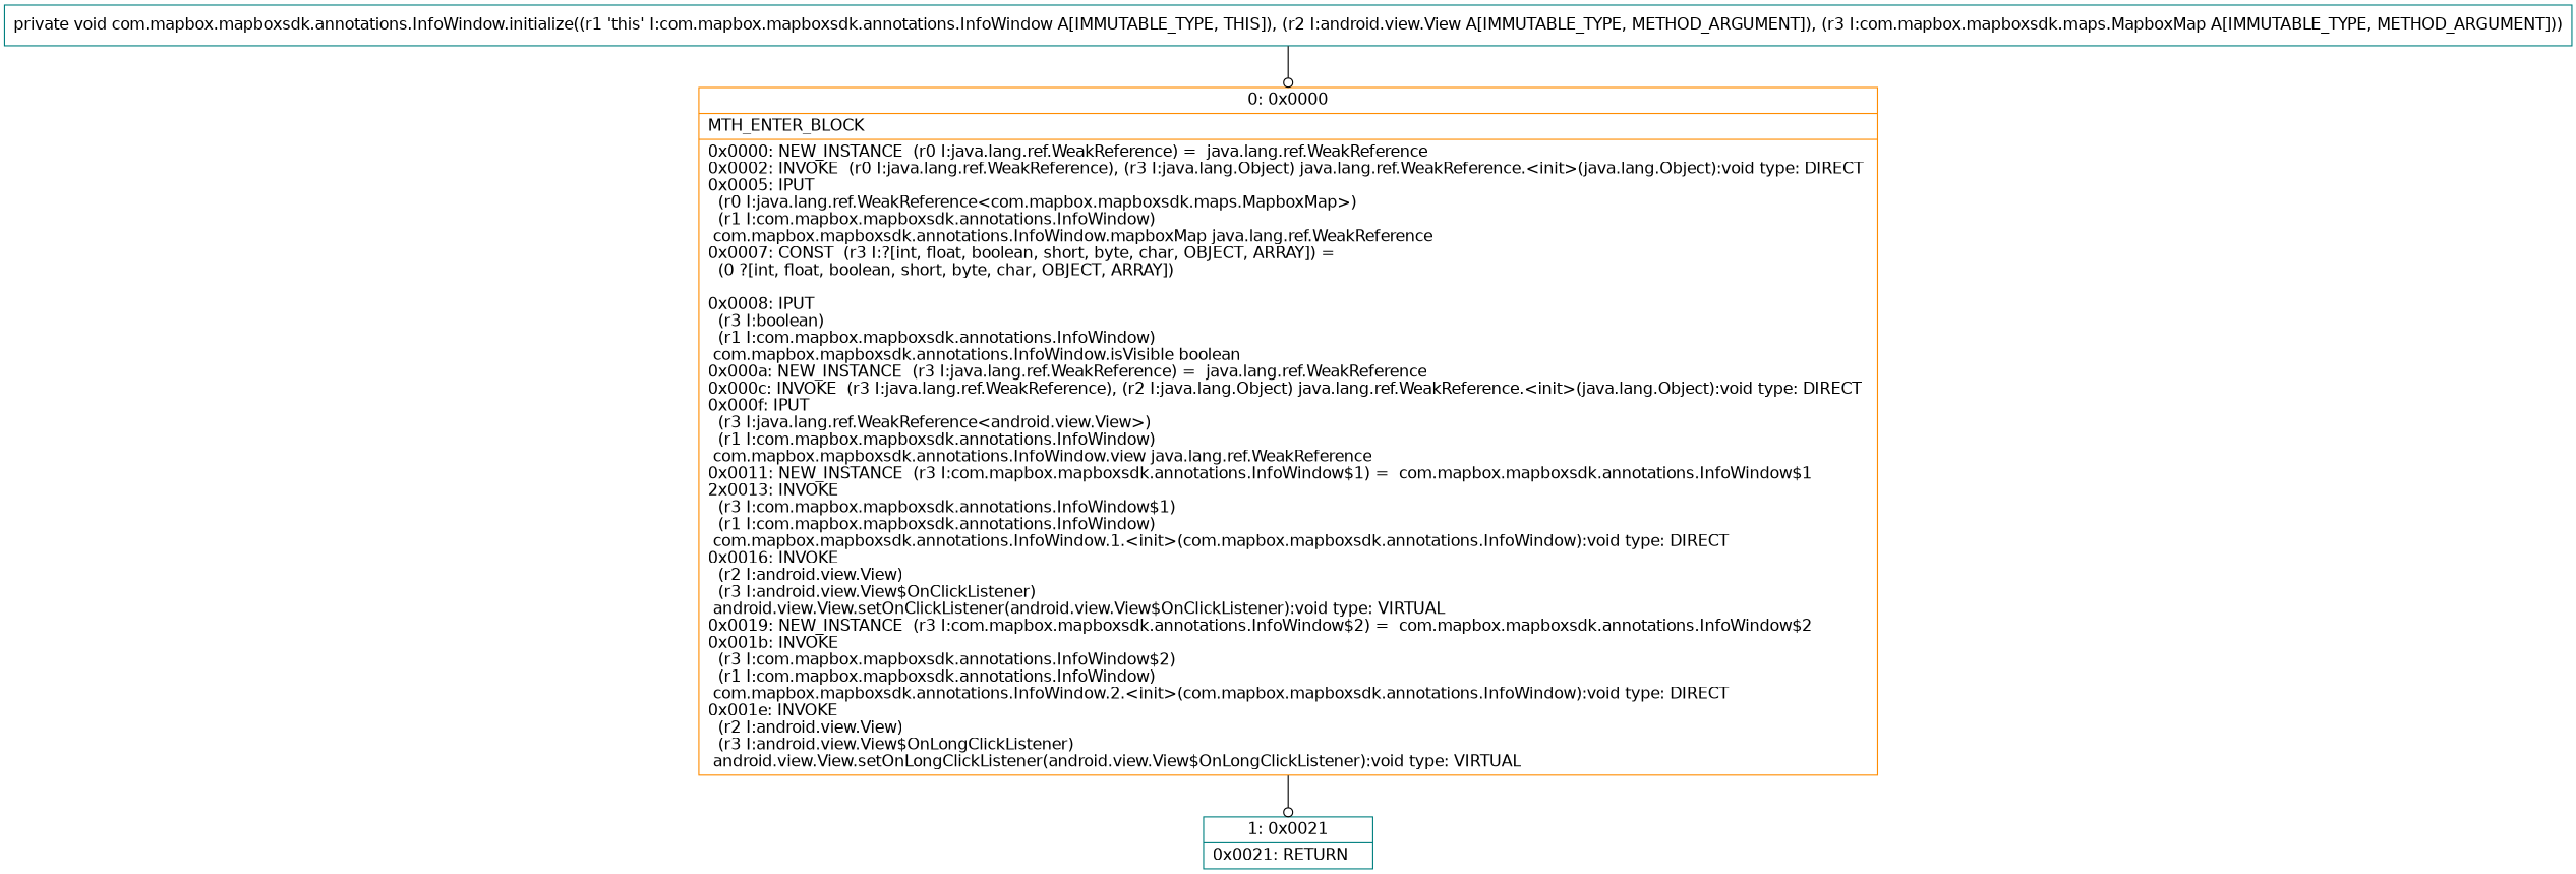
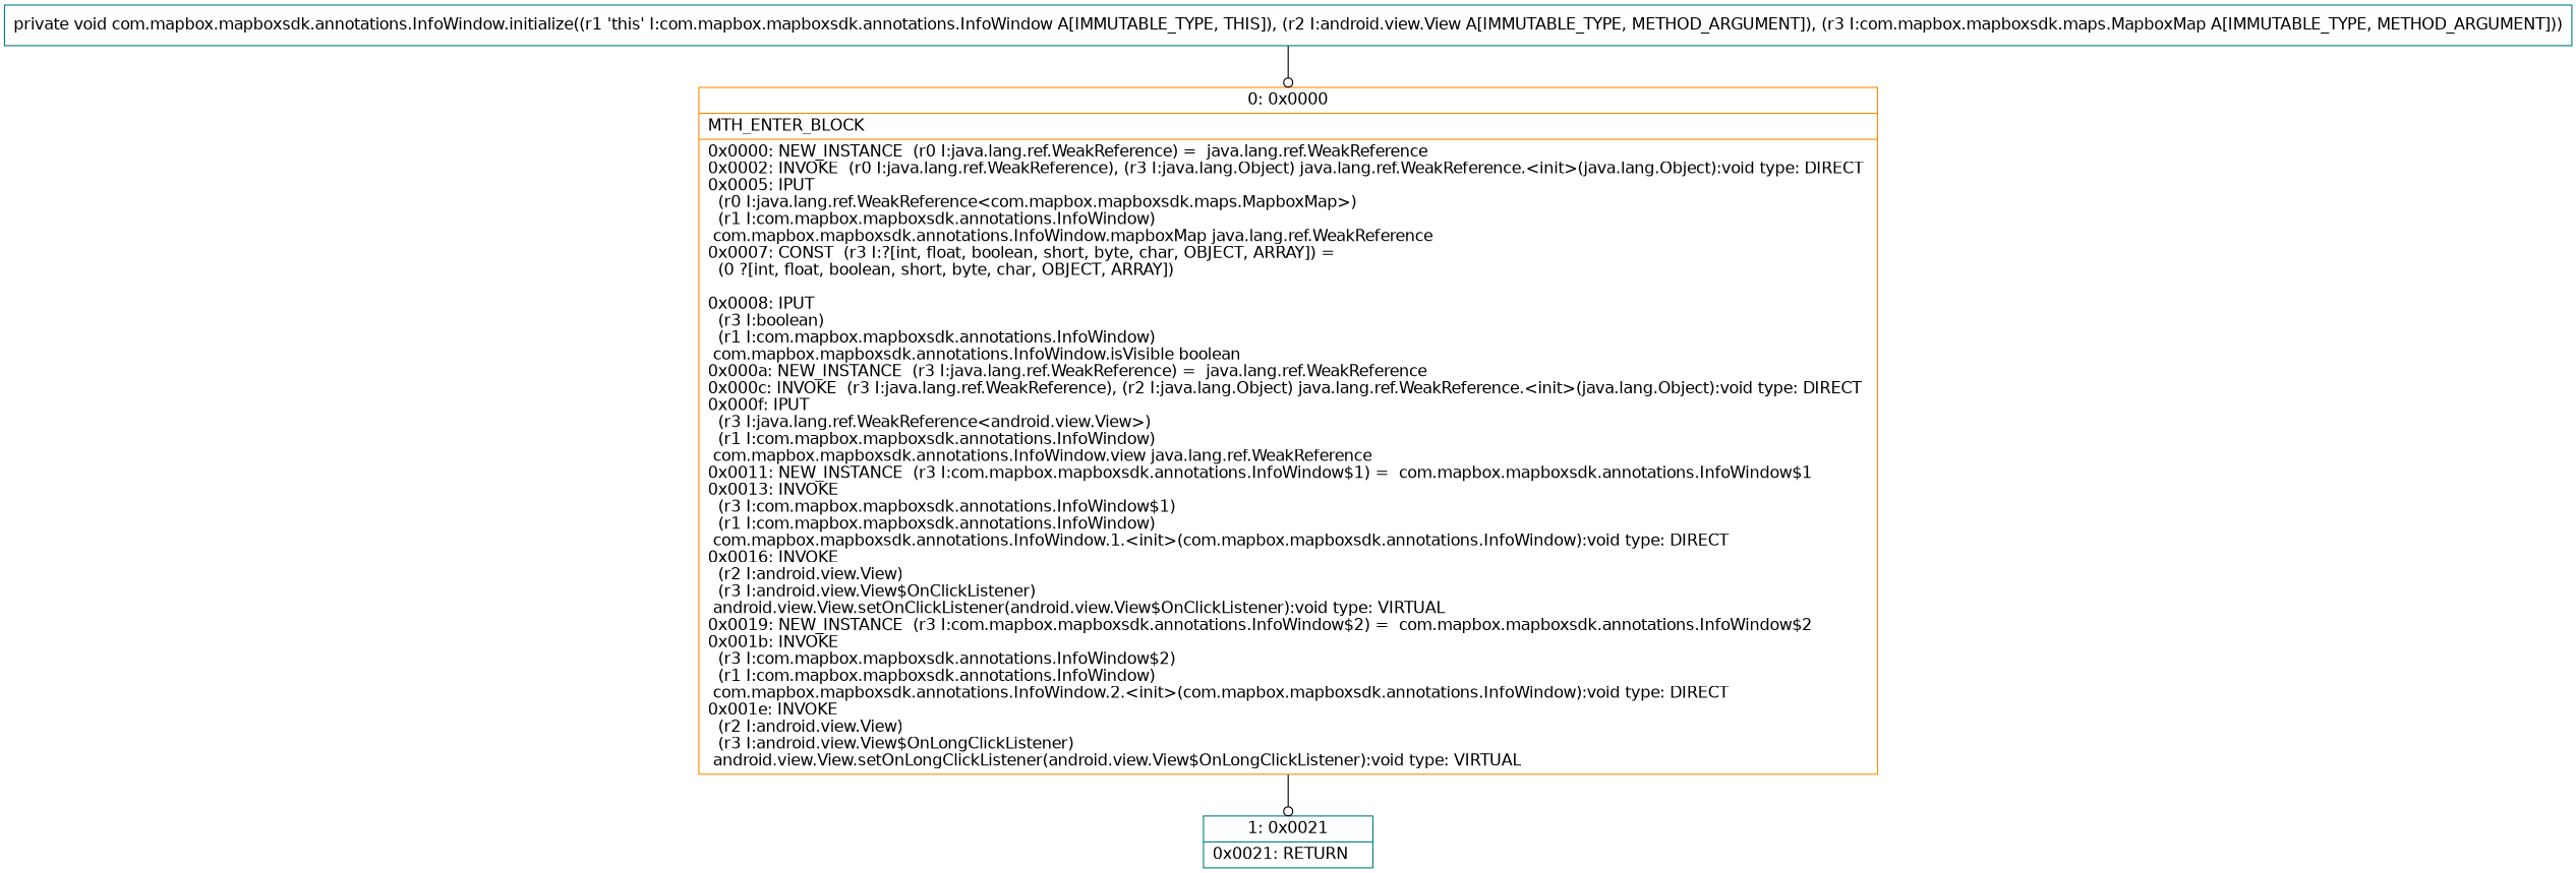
  digraph {
    fontname="DejaVu Sans"
    node [shape=record color=teal fontname="DejaVu Sans"]
    edge [style=solid arrowhead=odot fontname="DejaVu Sans"]
-   n1 [label="{0\:\ 0x0000|MTH_ENTER_BLOCK\l|0x0000: NEW_INSTANCE  (r0 I:java.lang.ref.WeakReference) =  java.lang.ref.WeakReference \l0x0002: INVOKE  (r0 I:java.lang.ref.WeakReference), (r3 I:java.lang.Object) java.lang.ref.WeakReference.\<init\>(java.lang.Object):void type: DIRECT \l0x0005: IPUT  \l  (r0 I:java.lang.ref.WeakReference\<com.mapbox.mapboxsdk.maps.MapboxMap\>)\l  (r1 I:com.mapbox.mapboxsdk.annotations.InfoWindow)\l com.mapbox.mapboxsdk.annotations.InfoWindow.mapboxMap java.lang.ref.WeakReference \l0x0007: CONST  (r3 I:?[int, float, boolean, short, byte, char, OBJECT, ARRAY]) = \l  (0 ?[int, float, boolean, short, byte, char, OBJECT, ARRAY])\l \l0x0008: IPUT  \l  (r3 I:boolean)\l  (r1 I:com.mapbox.mapboxsdk.annotations.InfoWindow)\l com.mapbox.mapboxsdk.annotations.InfoWindow.isVisible boolean \l0x000a: NEW_INSTANCE  (r3 I:java.lang.ref.WeakReference) =  java.lang.ref.WeakReference \l0x000c: INVOKE  (r3 I:java.lang.ref.WeakReference), (r2 I:java.lang.Object) java.lang.ref.WeakReference.\<init\>(java.lang.Object):void type: DIRECT \l0x000f: IPUT  \l  (r3 I:java.lang.ref.WeakReference\<android.view.View\>)\l  (r1 I:com.mapbox.mapboxsdk.annotations.InfoWindow)\l com.mapbox.mapboxsdk.annotations.InfoWindow.view java.lang.ref.WeakReference \l0x0011: NEW_INSTANCE  (r3 I:com.mapbox.mapboxsdk.annotations.InfoWindow$1) =  com.mapbox.mapboxsdk.annotations.InfoWindow$1 \l2x0013: INVOKE  \l  (r3 I:com.mapbox.mapboxsdk.annotations.InfoWindow$1)\l  (r1 I:com.mapbox.mapboxsdk.annotations.InfoWindow)\l com.mapbox.mapboxsdk.annotations.InfoWindow.1.\<init\>(com.mapbox.mapboxsdk.annotations.InfoWindow):void type: DIRECT \l0x0016: INVOKE  \l  (r2 I:android.view.View)\l  (r3 I:android.view.View$OnClickListener)\l android.view.View.setOnClickListener(android.view.View$OnClickListener):void type: VIRTUAL \l0x0019: NEW_INSTANCE  (r3 I:com.mapbox.mapboxsdk.annotations.InfoWindow$2) =  com.mapbox.mapboxsdk.annotations.InfoWindow$2 \l0x001b: INVOKE  \l  (r3 I:com.mapbox.mapboxsdk.annotations.InfoWindow$2)\l  (r1 I:com.mapbox.mapboxsdk.annotations.InfoWindow)\l com.mapbox.mapboxsdk.annotations.InfoWindow.2.\<init\>(com.mapbox.mapboxsdk.annotations.InfoWindow):void type: DIRECT \l0x001e: INVOKE  \l  (r2 I:android.view.View)\l  (r3 I:android.view.View$OnLongClickListener)\l android.view.View.setOnLongClickListener(android.view.View$OnLongClickListener):void type: VIRTUAL \l}" color=darkorange]
+   n1 [label="{0\:\ 0x0000|MTH_ENTER_BLOCK\l|0x0000: NEW_INSTANCE  (r0 I:java.lang.ref.WeakReference) =  java.lang.ref.WeakReference \l0x0002: INVOKE  (r0 I:java.lang.ref.WeakReference), (r3 I:java.lang.Object) java.lang.ref.WeakReference.\<init\>(java.lang.Object):void type: DIRECT \l0x0005: IPUT  \l  (r0 I:java.lang.ref.WeakReference\<com.mapbox.mapboxsdk.maps.MapboxMap\>)\l  (r1 I:com.mapbox.mapboxsdk.annotations.InfoWindow)\l com.mapbox.mapboxsdk.annotations.InfoWindow.mapboxMap java.lang.ref.WeakReference \l0x0007: CONST  (r3 I:?[int, float, boolean, short, byte, char, OBJECT, ARRAY]) = \l  (0 ?[int, float, boolean, short, byte, char, OBJECT, ARRAY])\l \l0x0008: IPUT  \l  (r3 I:boolean)\l  (r1 I:com.mapbox.mapboxsdk.annotations.InfoWindow)\l com.mapbox.mapboxsdk.annotations.InfoWindow.isVisible boolean \l0x000a: NEW_INSTANCE  (r3 I:java.lang.ref.WeakReference) =  java.lang.ref.WeakReference \l0x000c: INVOKE  (r3 I:java.lang.ref.WeakReference), (r2 I:java.lang.Object) java.lang.ref.WeakReference.\<init\>(java.lang.Object):void type: DIRECT \l0x000f: IPUT  \l  (r3 I:java.lang.ref.WeakReference\<android.view.View\>)\l  (r1 I:com.mapbox.mapboxsdk.annotations.InfoWindow)\l com.mapbox.mapboxsdk.annotations.InfoWindow.view java.lang.ref.WeakReference \l0x0011: NEW_INSTANCE  (r3 I:com.mapbox.mapboxsdk.annotations.InfoWindow$1) =  com.mapbox.mapboxsdk.annotations.InfoWindow$1 \l0x0013: INVOKE  \l  (r3 I:com.mapbox.mapboxsdk.annotations.InfoWindow$1)\l  (r1 I:com.mapbox.mapboxsdk.annotations.InfoWindow)\l com.mapbox.mapboxsdk.annotations.InfoWindow.1.\<init\>(com.mapbox.mapboxsdk.annotations.InfoWindow):void type: DIRECT \l0x0016: INVOKE  \l  (r2 I:android.view.View)\l  (r3 I:android.view.View$OnClickListener)\l android.view.View.setOnClickListener(android.view.View$OnClickListener):void type: VIRTUAL \l0x0019: NEW_INSTANCE  (r3 I:com.mapbox.mapboxsdk.annotations.InfoWindow$2) =  com.mapbox.mapboxsdk.annotations.InfoWindow$2 \l0x001b: INVOKE  \l  (r3 I:com.mapbox.mapboxsdk.annotations.InfoWindow$2)\l  (r1 I:com.mapbox.mapboxsdk.annotations.InfoWindow)\l com.mapbox.mapboxsdk.annotations.InfoWindow.2.\<init\>(com.mapbox.mapboxsdk.annotations.InfoWindow):void type: DIRECT \l0x001e: INVOKE  \l  (r2 I:android.view.View)\l  (r3 I:android.view.View$OnLongClickListener)\l android.view.View.setOnLongClickListener(android.view.View$OnLongClickListener):void type: VIRTUAL \l}" color=darkorange]
    n2 [label="{1\:\ 0x0021|0x0021: RETURN   \l}"]
    n3 [label="{private void com.mapbox.mapboxsdk.annotations.InfoWindow.initialize((r1 'this' I:com.mapbox.mapboxsdk.annotations.InfoWindow A[IMMUTABLE_TYPE, THIS]), (r2 I:android.view.View A[IMMUTABLE_TYPE, METHOD_ARGUMENT]), (r3 I:com.mapbox.mapboxsdk.maps.MapboxMap A[IMMUTABLE_TYPE, METHOD_ARGUMENT])) }"]
    n1 -> n2
    n3 -> n1
  }
